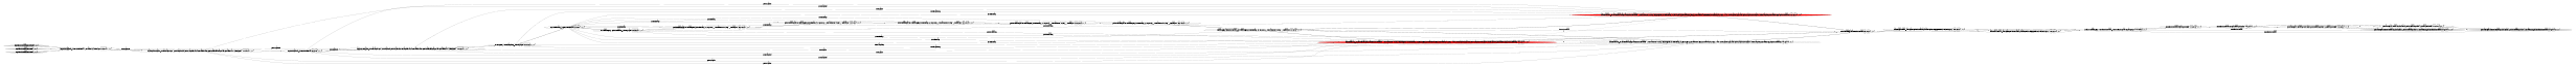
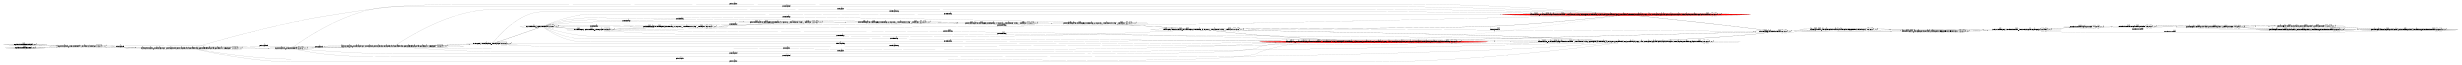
  digraph {
    rankdir=LR
    node [fillcolor=white shape=ellipse style=filled]
    edge [style=bold]
    n1 [label="TableMetadata base = new TableMetadata(localInput(latestPreviousMetadata.file()),1,UUID.randomUUID().toString(),TEST_LOCATION,0,currentTimestamp - 50,3,TEST_SCHEMA,2,ImmutableList.of(SPEC_5),ImmutableMap.of(\"property\",\"value\"),currentSnapshotId,Arrays.asList(previousSnapshot,currentSnapshot),reversedSnapshotLog,ImmutableList.copyOf(previousMetadataLog))@@@16@@@['0', '0', '1']"]
    n2 [label="previousMetadataLog.add(latestPreviousMetadata)@@@17@@@['1', '1', '1']"]
    n3 [fillcolor=lightgray label="testAddPreviousMetadataRemoveMultiple['0', '0', '1']" shape=diamond]
    n4 [label="long previousSnapshotId = System.currentTimeMillis() - new Random(1234).nextInt(3600)@@@3@@@['1', '1', '1']"]
    n5 [label="long currentTimestamp = System.currentTimeMillis()@@@8@@@['1', '1', '1']"]
    n6 [label="List<MetadataLogEntry> previousMetadataLog = Lists.newArrayList()@@@9@@@['1', '1', '1']"]
    n7 [label="previousMetadataLog.add(new MetadataLogEntry(currentTimestamp - 90,\"/tmp/000002-\" + UUID.randomUUID().toString() + \".metadata.json\"))@@@11@@@['1', '1', '1']"]
    n8 [label="previousMetadataLog.add(new MetadataLogEntry(currentTimestamp - 80,\"/tmp/000003-\" + UUID.randomUUID().toString() + \".metadata.json\"))@@@12@@@['1', '1', '1']"]
    n9 [label="previousMetadataLog.add(new MetadataLogEntry(currentTimestamp - 60,\"/tmp/000005-\" + UUID.randomUUID().toString() + \".metadata.json\"))@@@14@@@['1', '1', '1']"]
    n10 [fillcolor=red label="TableMetadata base = new TableMetadata(localInput(latestPreviousMetadata.file()),1,UUID.randomUUID().toString(),TEST_LOCATION,0,currentTimestamp - 50,3,TEST_SCHEMA,5,ImmutableList.of(SPEC_5),ImmutableMap.of(\"property\",\"value\"),currentSnapshotId,Arrays.asList(previousSnapshot,currentSnapshot),reversedSnapshotLog,ImmutableList.copyOf(previousMetadataLog))@@@16@@@['1', '0', '0']"]
    n11 [label="previousMetadataLog.add(new MetadataLogEntry(currentTimestamp - 70,\"/tmp/000004-\" + UUID.randomUUID().toString() + \".metadata.json\"))@@@13@@@['1', '1', '1']"]
    n12 [label="MetadataLogEntry latestPreviousMetadata = new MetadataLogEntry(currentTimestamp - 50,\"/tmp/000006-\" + UUID.randomUUID().toString() + \".metadata.json\")@@@15@@@['1', '1', '1']"]
    n13 [label="previousMetadataLog.add(new MetadataLogEntry(currentTimestamp - 100,\"/tmp/000001-\" + UUID.randomUUID().toString() + \".metadata.json\"))@@@10@@@['1', '1', '1']"]
    n14 [fillcolor=red label="TableMetadata base = new TableMetadata(localInput(latestPreviousMetadata.file()),1,UUID.randomUUID().toString(),TEST_LOCATION,0,currentTimestamp - 50,3,TEST_SCHEMA,5,ImmutableList.of(SPEC_5),3,ImmutableList.of(SORT_ORDER_3),ImmutableMap.of(\"property\",\"value\"),currentSnapshotId,Arrays.asList(previousSnapshot,currentSnapshot),reversedSnapshotLog,ImmutableList.copyOf(previousMetadataLog))@@@16@@@['0', '1', '0']"]
    n15 [label="long currentSnapshotId = System.currentTimeMillis()@@@5@@@['1', '1', '1']"]
    n16 [label="Snapshot currentSnapshot = new BaseSnapshot(ops.io(),currentSnapshotId,previousSnapshotId,currentSnapshotId,null,null,ImmutableList.of(new GenericManifestFile(localInput(\"file:/tmp/manfiest.2.avro\"),SPEC_5.specId())))@@@6@@@['1', '1', '1']"]
    n17 [fillcolor=lightgray label="testAddPreviousMetadataRemoveOne['1', '0', '0']" shape=diamond]
    n18 [label="Assert.assertEquals(\"Metadata logs should match\",previousMetadataLog.subList(4,6),metadata.previousFiles())@@@22@@@['0', '0', '1']"]
    n19 [fillcolor=lightgray label="Assert.assertEquals(\"Removed Metadata logs should contain 4\",previousMetadataLog.subList(0,4),ImmutableList.copyOf(removedPreviousMetadata))@@@23@@@['0', '0', '1']"]
    n20 [label="TableMetadata metadata = base.replaceProperties(ImmutableMap.of(TableProperties.METADATA_PREVIOUS_VERSIONS_MAX,\"5\"))@@@18@@@['1', '1', '0']"]
    n21 [label="SortedSet<MetadataLogEntry> removedPreviousMetadata = Sets.newTreeSet(Comparator.comparingLong(null))@@@19@@@['1', '1', '1']"]
    n22 [label="TableMetadata metadata = base.replaceProperties(ImmutableMap.of(TableProperties.METADATA_PREVIOUS_VERSIONS_MAX,\"2\"))@@@18@@@['0', '0', '1']"]
    n23 [label="removedPreviousMetadata.addAll(base.previousFiles())@@@20@@@['1', '1', '1']"]
    n24 [label="removedPreviousMetadata.removeAll(metadata.previousFiles())@@@21@@@['1', '1', '1']"]
    n25 [label="Snapshot previousSnapshot = new BaseSnapshot(ops.io(),previousSnapshotId,null,previousSnapshotId,null,null,ImmutableList.of(new GenericManifestFile(localInput(\"file:/tmp/manfiest.1.avro\"),SPEC_5.specId())))@@@4@@@['1', '1', '1']"]
    n26 [fillcolor=lightgray label="Assert.assertEquals(\"Removed Metadata logs should contain 1\",previousMetadataLog.subList(0,1),ImmutableList.copyOf(removedPreviousMetadata))@@@23@@@['1', '1', '0']"]
    n27 [label="List<HistoryEntry> reversedSnapshotLog = Lists.newArrayList()@@@7@@@['1', '1', '1']"]
    n28 [label="Assert.assertEquals(\"Metadata logs should match\",previousMetadataLog.subList(1,6),metadata.previousFiles())@@@22@@@['1', '1', '0']"]
-   n29 [fillcolor=lightgray label="testAddPreviousMetadataRemoveOne['0', '1', '0']" shape=diamond]
    n1 -> n2
    n2 -> n20
    n2 -> n22
    n3 -> n4
    n4 -> n16 [label=previousSnapshotId style=solid]
    n4 -> n25 [label=previousSnapshotId style=solid]
    n4 -> n25
    n5 -> n1 [label=currentTimestamp style=solid]
    n5 -> n6
    n5 -> n7 [label=currentTimestamp style=solid]
    n5 -> n8 [label=currentTimestamp style=solid]
    n5 -> n9 [label=currentTimestamp style=solid]
    n5 -> n10 [label=currentTimestamp style=solid]
    n5 -> n11 [label=currentTimestamp style=solid]
    n5 -> n12 [label=currentTimestamp style=solid]
    n5 -> n13 [label=currentTimestamp style=solid]
    n5 -> n14 [label=currentTimestamp style=solid]
    n6 -> n1 [label=previousMetadataLog style=solid]
    n6 -> n10 [label=previousMetadataLog style=solid]
    n6 -> n13
    n6 -> n14 [label=previousMetadataLog style=solid]
    n7 -> n8
    n8 -> n11
    n9 -> n12
    n10 -> n1 [label=0 style=dashed]
    n10 -> n2
    n10 -> n14 [label=0 style=dashed]
    n11 -> n9
    n12 -> n1
    n12 -> n2 [label=latestPreviousMetadata style=solid]
    n12 -> n10
    n12 -> n14
    n13 -> n7
    n14 -> n2
    n15 -> n1 [label=currentSnapshotId style=solid]
    n15 -> n10 [label=currentSnapshotId style=solid]
    n15 -> n14 [label=currentSnapshotId style=solid]
    n15 -> n16 [label=currentSnapshotId style=solid]
    n15 -> n16
    n16 -> n1 [label=currentSnapshot style=solid]
    n16 -> n10 [label=currentSnapshot style=solid]
    n16 -> n14 [label=currentSnapshot style=solid]
    n16 -> n27
    n17 -> n4
    n18 -> n19
    n20 -> n21
    n20 -> n22 [label=0 style=dashed]
    n21 -> n19 [label=removedPreviousMetadata style=solid]
    n21 -> n23
    n21 -> n26 [label=removedPreviousMetadata style=solid]
    n22 -> n21
    n23 -> n24
    n24 -> n18
    n24 -> n28
    n25 -> n1 [label=previousSnapshot style=solid]
    n25 -> n10 [label=previousSnapshot style=solid]
    n25 -> n14 [label=previousSnapshot style=solid]
    n25 -> n15
    n26 -> n19 [label=0 style=dashed]
    n27 -> n1 [label=reversedSnapshotLog style=solid]
    n27 -> n5
    n27 -> n10 [label=reversedSnapshotLog style=solid]
    n27 -> n14 [label=reversedSnapshotLog style=solid]
    n28 -> n18 [label=0 style=dashed]
    n28 -> n26
-   n29 -> n4
  }
